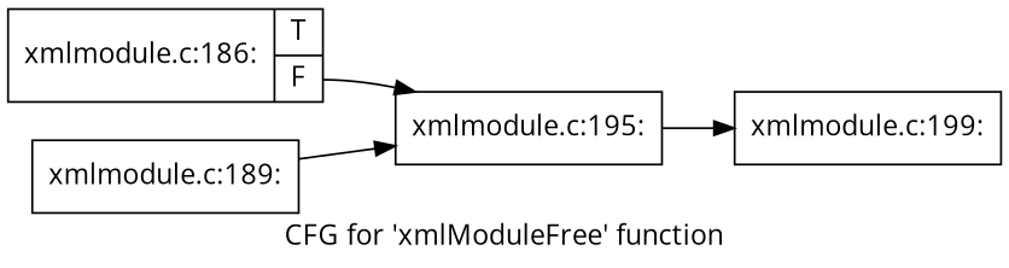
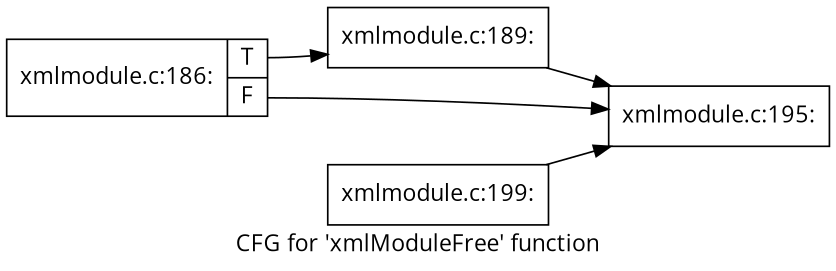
  digraph {
    fontname="Open Sans"
    label="CFG for 'xmlModuleFree' function"
    rankdir=LR
    node [fontname="Open Sans" shape=record]
    edge [fontname="Open Sans"]
    n1 [label="{xmlmodule.c:186:|{<s0>T|<s1>F}}"]
    n2 [label="{xmlmodule.c:189:}"]
    n3 [label="{xmlmodule.c:195:}"]
    n4 [label="{xmlmodule.c:199:}"]
+   n1 -> n2 [tailport=s0]
    n1 -> n3 [tailport=s1]
    n2 -> n3
-   n3 -> n4
+   n4 -> n3
  }
